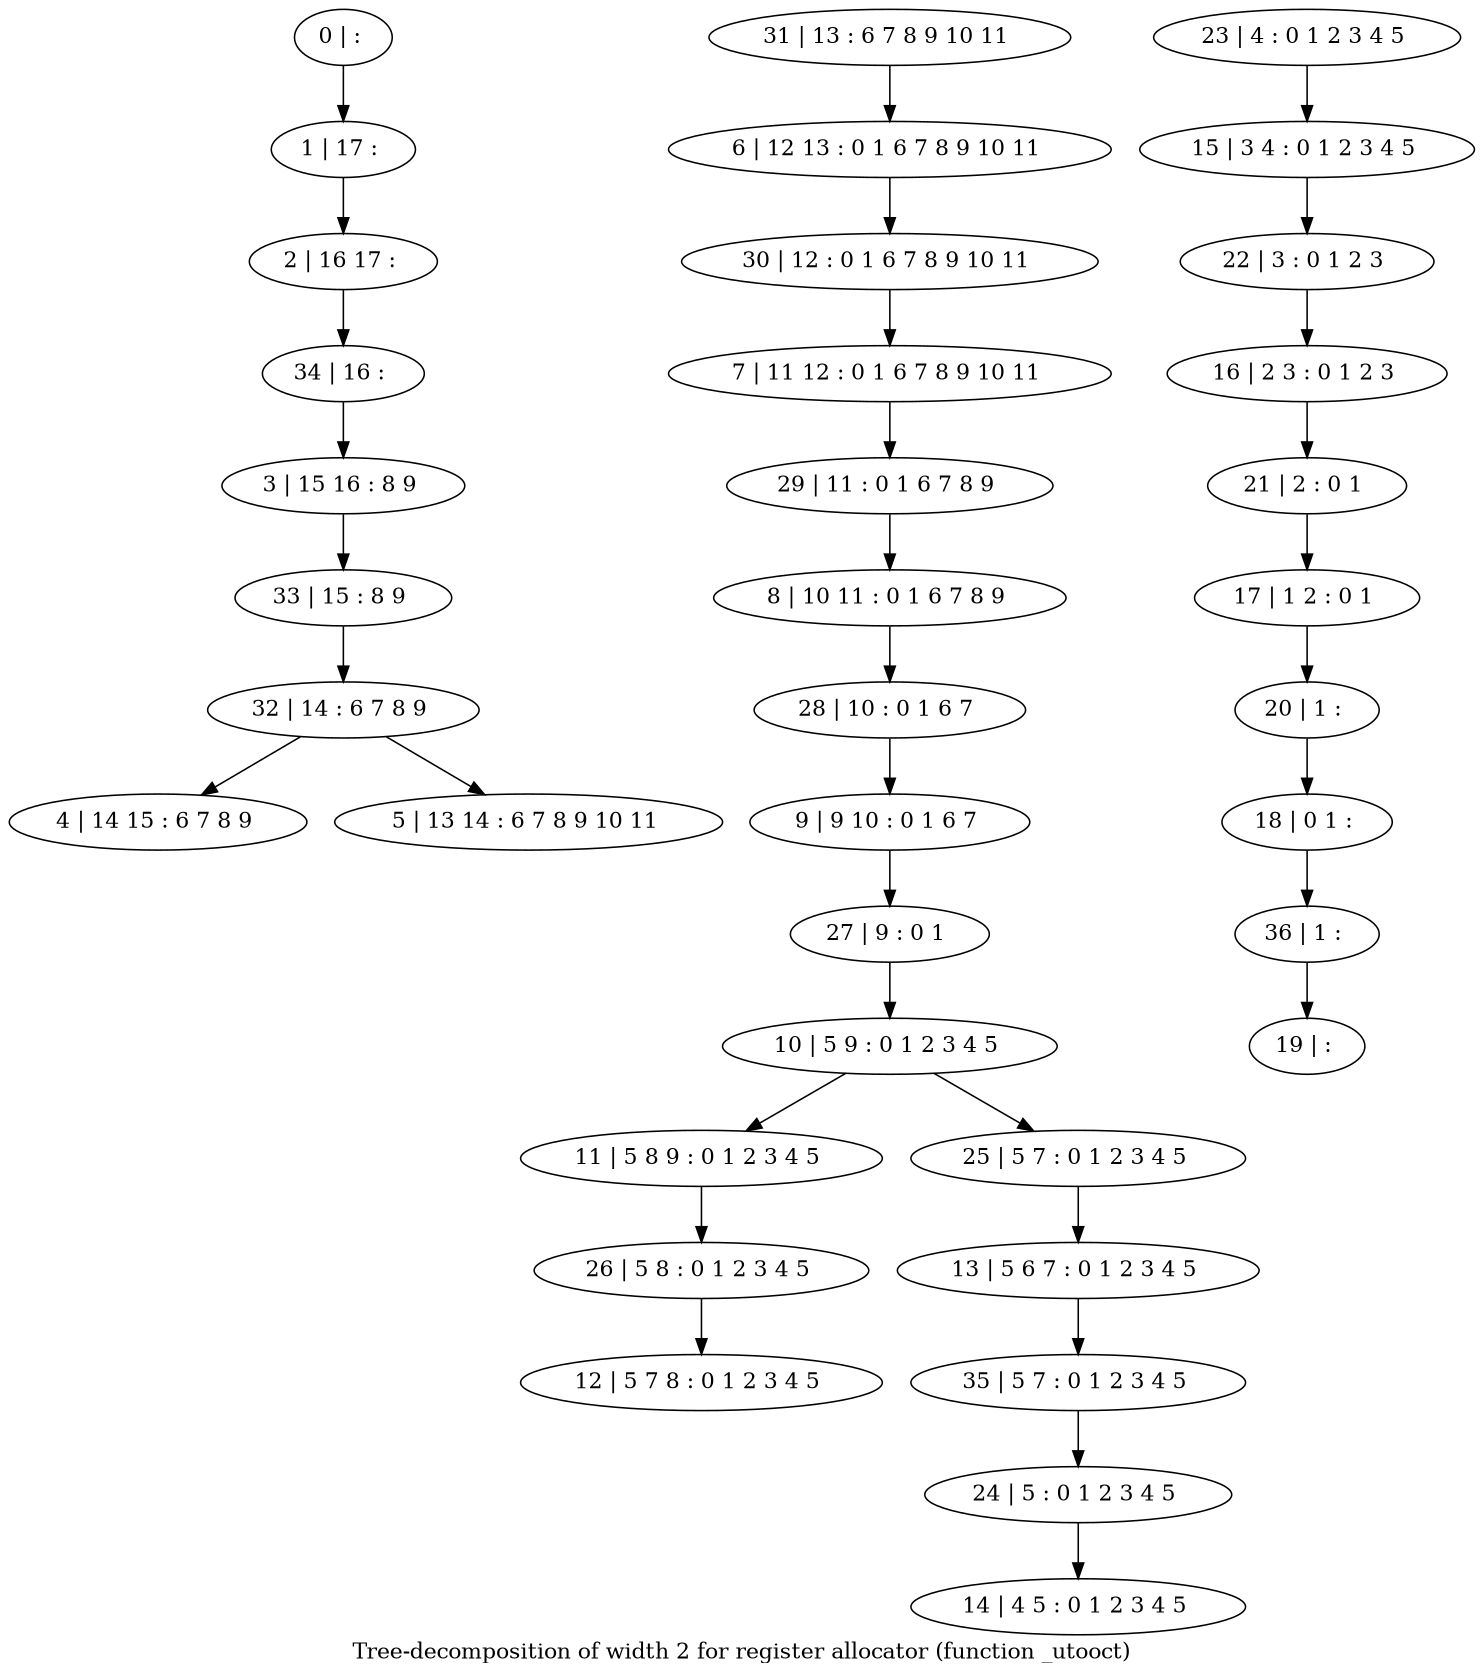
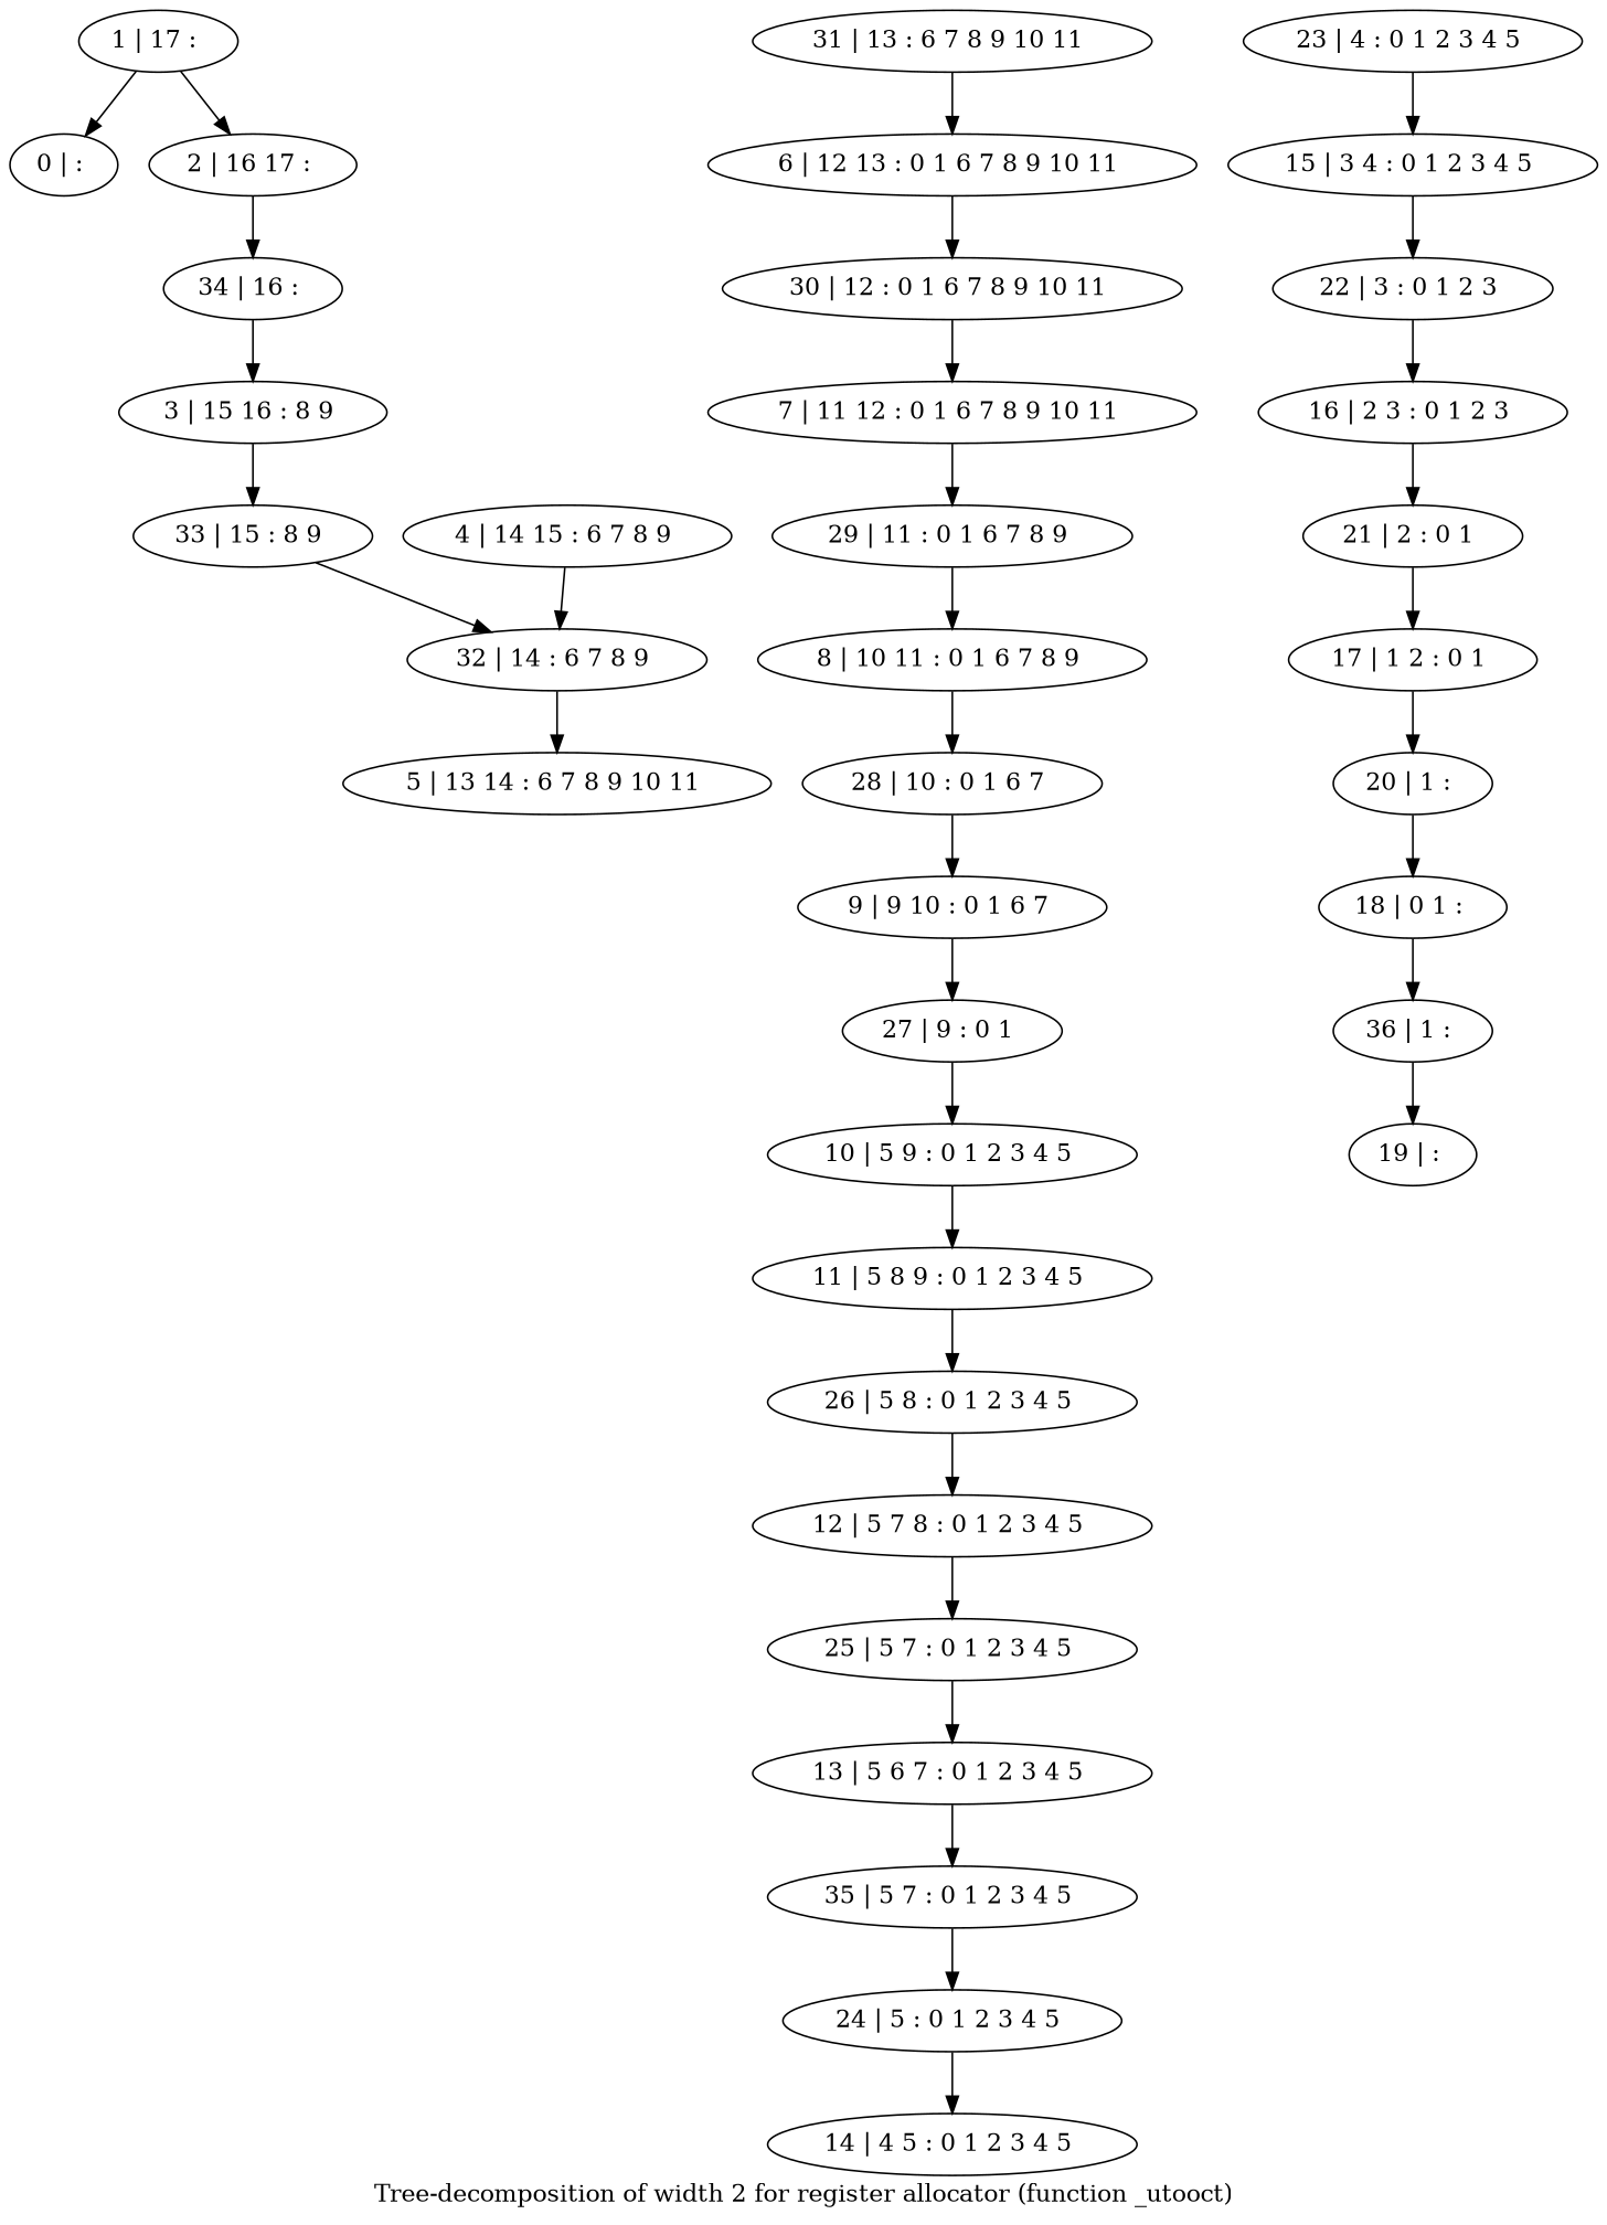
  digraph {
    label="Tree-decomposition of width 2 for register allocator (function _utooct)"
    n1 [label="0 | : "]
    n2 [label="1 | 17 : "]
    n3 [label="2 | 16 17 : "]
    n4 [label="34 | 16 : "]
    n5 [label="3 | 15 16 : 8 9 "]
    n6 [label="33 | 15 : 8 9 "]
    n7 [label="32 | 14 : 6 7 8 9 "]
    n8 [label="4 | 14 15 : 6 7 8 9 "]
    n9 [label="5 | 13 14 : 6 7 8 9 10 11 "]
    n10 [label="31 | 13 : 6 7 8 9 10 11 "]
    n11 [label="6 | 12 13 : 0 1 6 7 8 9 10 11 "]
    n12 [label="30 | 12 : 0 1 6 7 8 9 10 11 "]
    n13 [label="7 | 11 12 : 0 1 6 7 8 9 10 11 "]
    n14 [label="29 | 11 : 0 1 6 7 8 9 "]
    n15 [label="8 | 10 11 : 0 1 6 7 8 9 "]
    n16 [label="28 | 10 : 0 1 6 7 "]
    n17 [label="9 | 9 10 : 0 1 6 7 "]
    n18 [label="27 | 9 : 0 1 "]
    n19 [label="10 | 5 9 : 0 1 2 3 4 5 "]
    n20 [label="11 | 5 8 9 : 0 1 2 3 4 5 "]
    n21 [label="26 | 5 8 : 0 1 2 3 4 5 "]
    n22 [label="12 | 5 7 8 : 0 1 2 3 4 5 "]
    n23 [label="25 | 5 7 : 0 1 2 3 4 5 "]
    n24 [label="13 | 5 6 7 : 0 1 2 3 4 5 "]
    n25 [label="35 | 5 7 : 0 1 2 3 4 5 "]
    n26 [label="24 | 5 : 0 1 2 3 4 5 "]
    n27 [label="14 | 4 5 : 0 1 2 3 4 5 "]
    n28 [label="23 | 4 : 0 1 2 3 4 5 "]
    n29 [label="15 | 3 4 : 0 1 2 3 4 5 "]
    n30 [label="22 | 3 : 0 1 2 3 "]
    n31 [label="16 | 2 3 : 0 1 2 3 "]
    n32 [label="21 | 2 : 0 1 "]
    n33 [label="17 | 1 2 : 0 1 "]
    n34 [label="20 | 1 : "]
    n35 [label="18 | 0 1 : "]
    n36 [label="36 | 1 : "]
    n37 [label="19 | : "]
-   n1 -> n2
+   n2 -> n1
    n2 -> n3
    n3 -> n4
    n4 -> n5
    n5 -> n6
    n6 -> n7
    n7 -> n9
-   n7 -> n8
+   n8 -> n7
    n10 -> n11
    n11 -> n12
    n12 -> n13
    n13 -> n14
    n14 -> n15
    n15 -> n16
    n16 -> n17
    n17 -> n18
    n18 -> n19
    n19 -> n20
    n20 -> n21
    n21 -> n22
-   n19 -> n23
+   n22 -> n23
    n23 -> n24
    n24 -> n25
    n25 -> n26
    n26 -> n27
    n28 -> n29
    n29 -> n30
    n30 -> n31
    n31 -> n32
    n32 -> n33
    n33 -> n34
    n34 -> n35
    n35 -> n36
    n36 -> n37
  }
